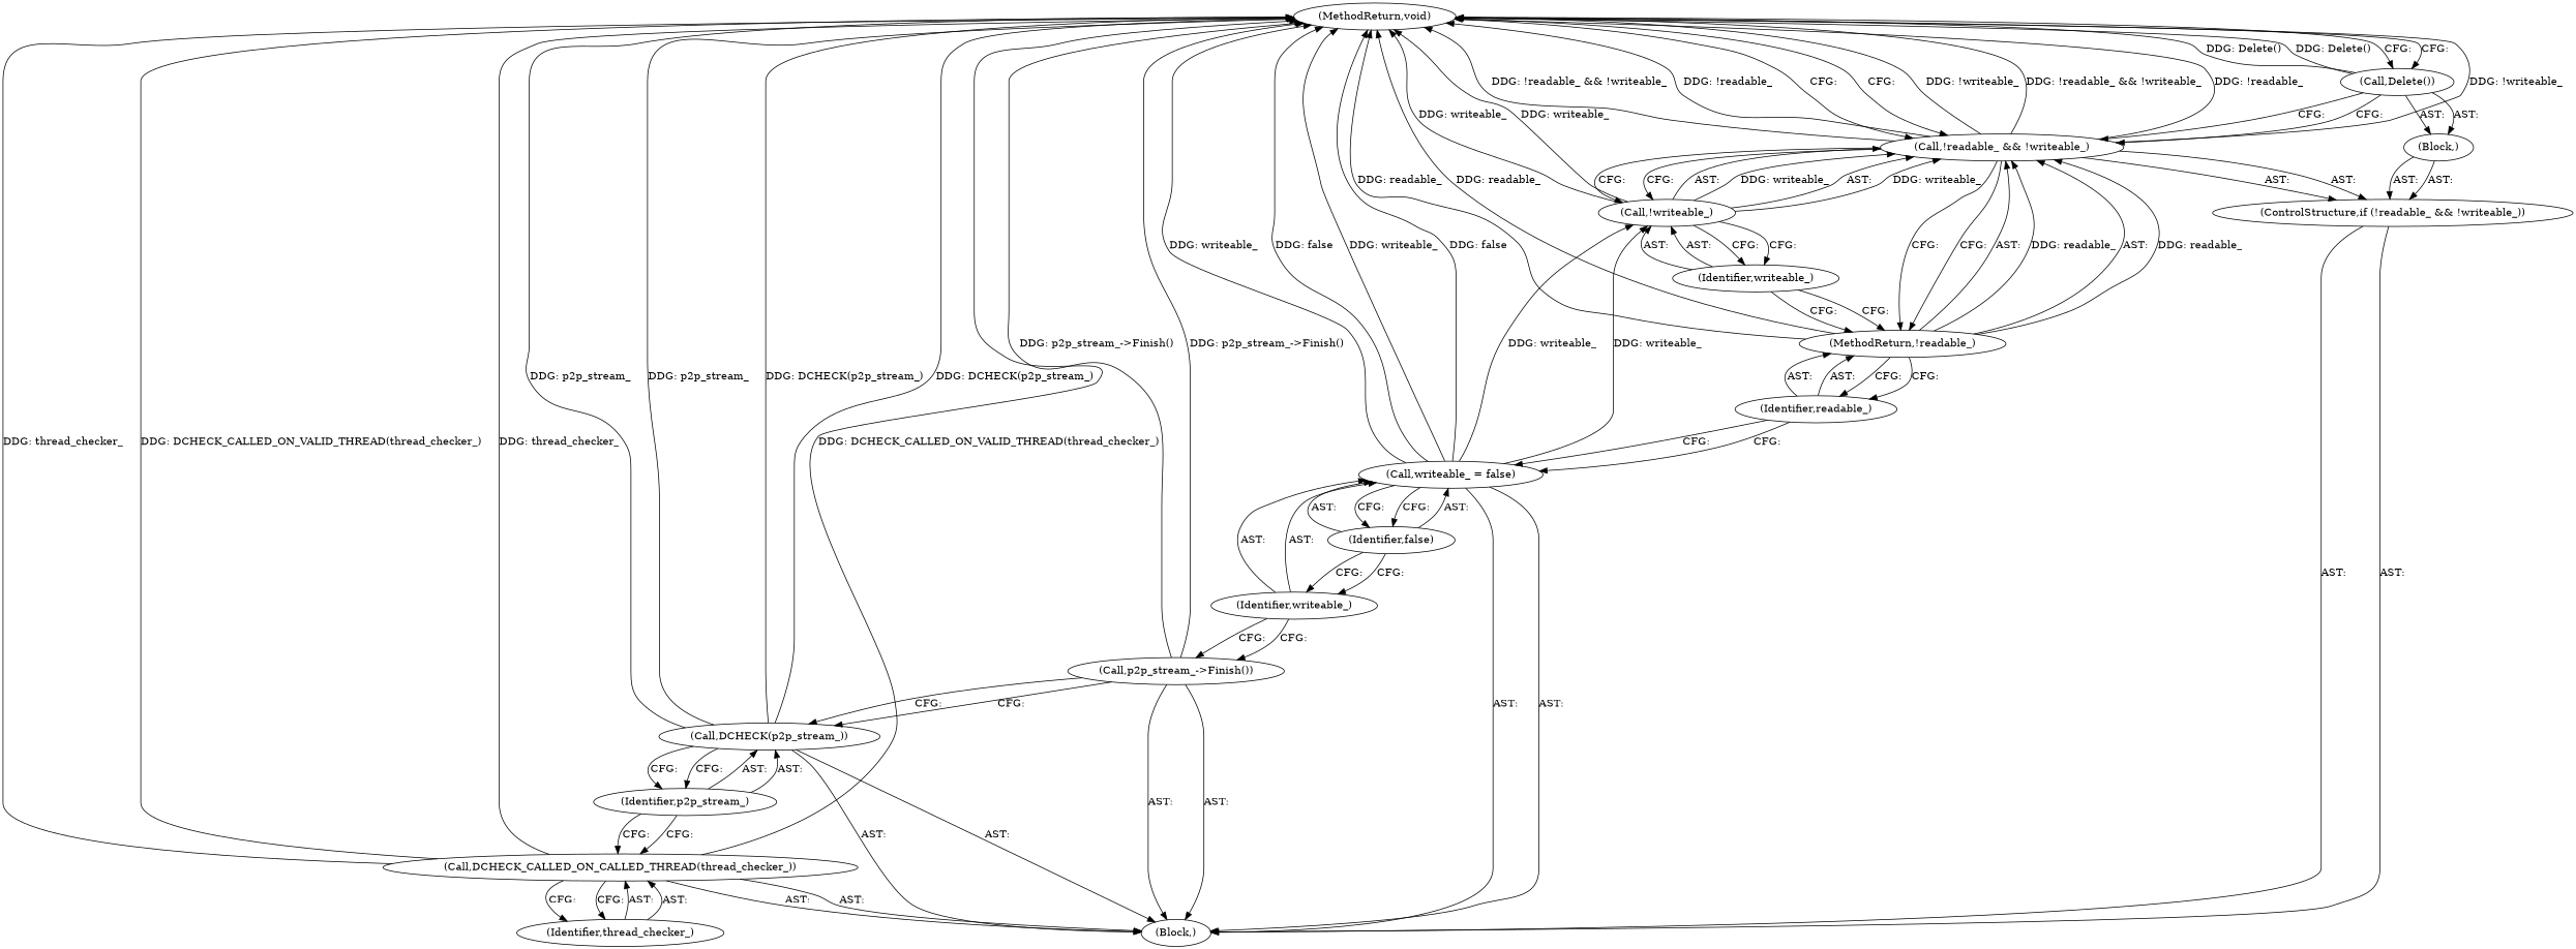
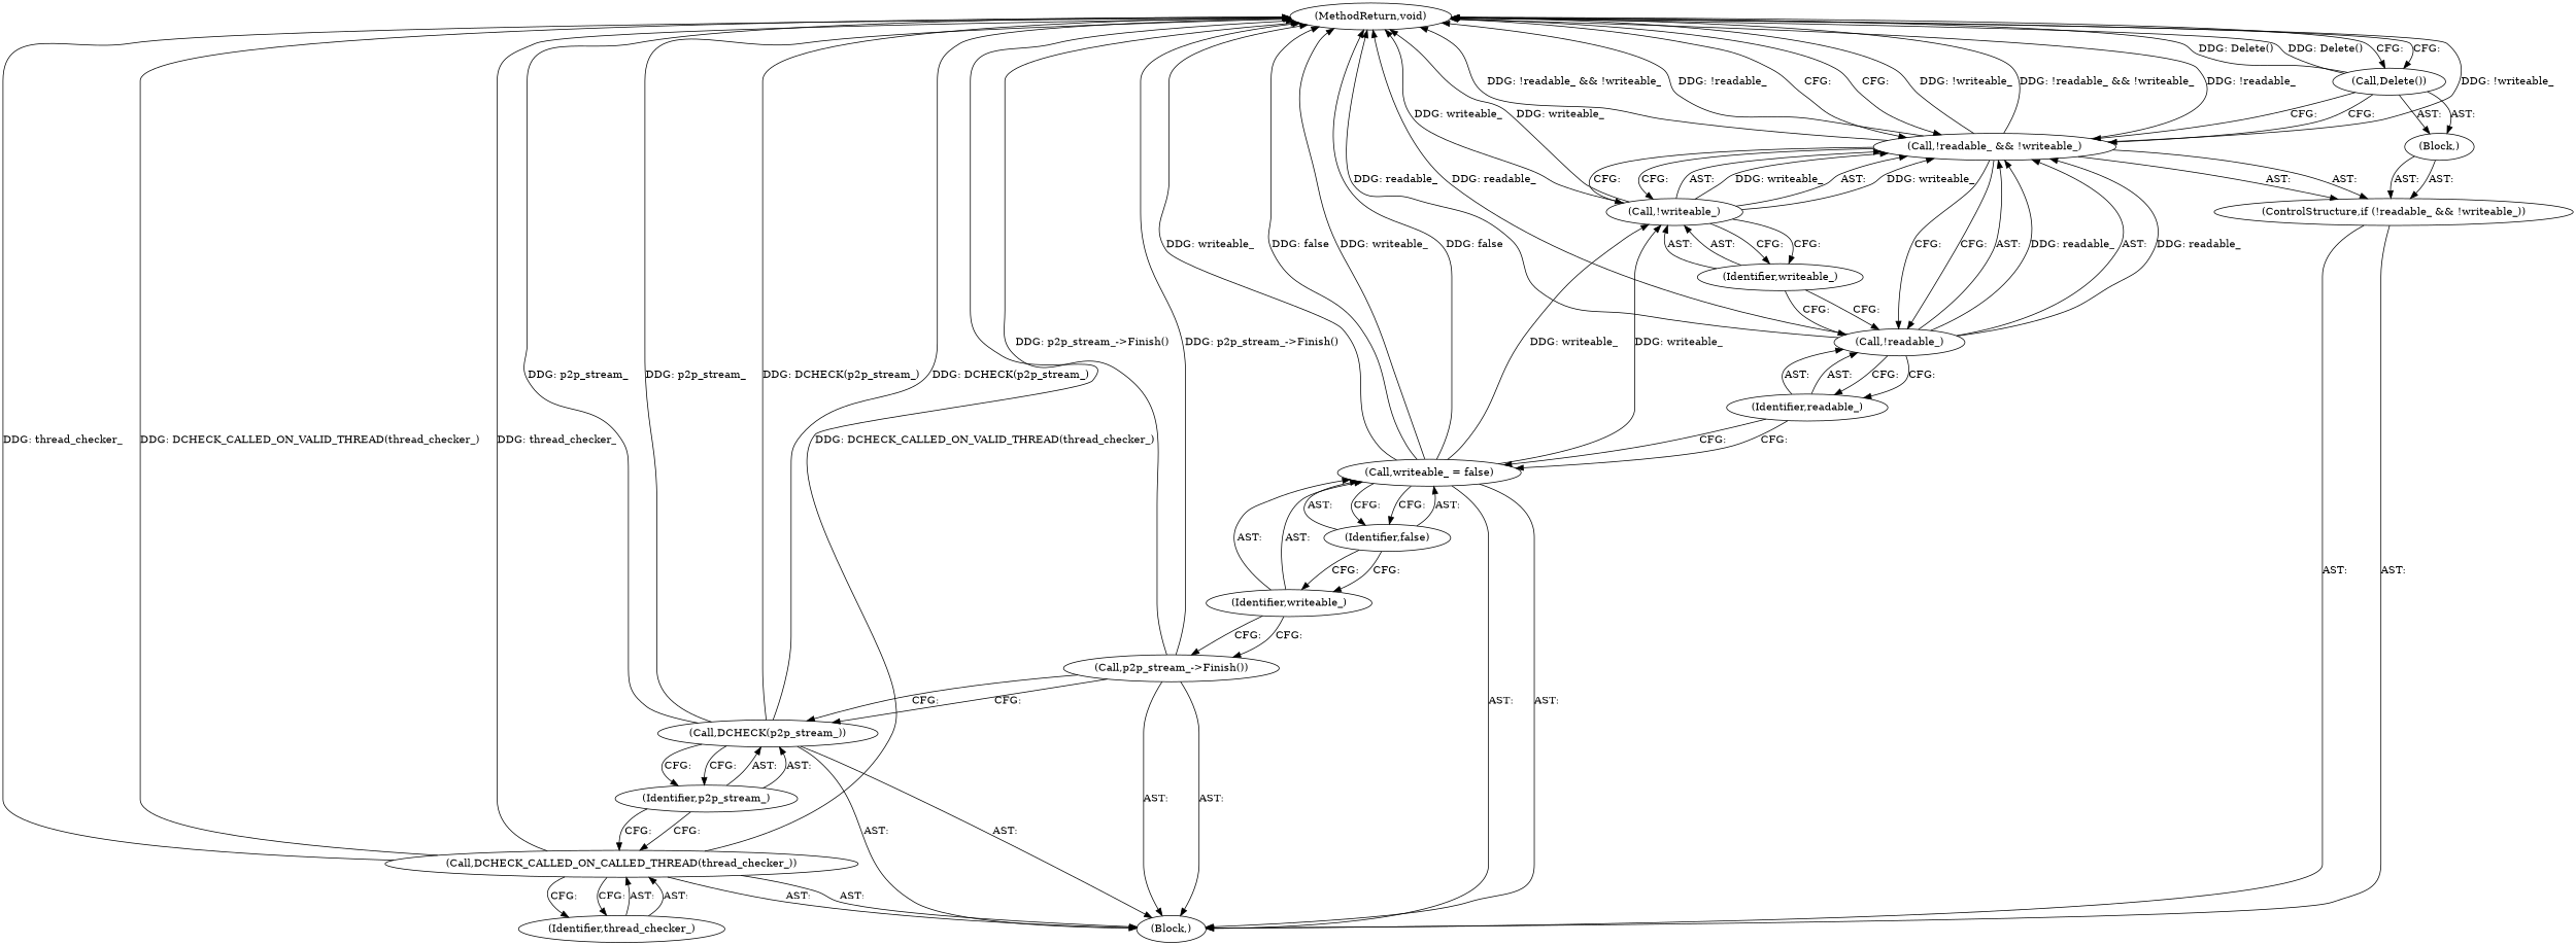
  digraph {
    n1 [label="(MethodReturn,void)"]
    n2 [label="(Call,!readable_ && !writeable_)"]
    n3 [label="(Call,Delete())"]
    n4 [label="(Call,!writeable_)"]
-   n5 [label="(MethodReturn,!readable_)"]
+   n5 [label="(Call,!readable_)"]
    n6 [label="(ControlStructure,if (!readable_ && !writeable_))"]
    n7 [label="(Block,)"]
    n8 [label="(Block,)"]
    n9 [label="(Call,DCHECK_CALLED_ON_CALLED_THREAD(thread_checker_))"]
    n10 [label="(Identifier,thread_checker_)"]
    n11 [label="(Identifier,p2p_stream_)"]
    n12 [label="(Call,DCHECK(p2p_stream_))"]
    n13 [label="(Call,p2p_stream_->Finish())"]
    n14 [label="(Identifier,false)"]
    n15 [label="(Call,writeable_ = false)"]
    n16 [label="(Identifier,writeable_)"]
    n17 [label="(Identifier,writeable_)"]
    n18 [label="(Identifier,readable_)"]
    n1 -> n2 [label="CFG: "]
    n1 -> n2 [label="CFG: "]
    n1 -> n3 [label="CFG: "]
    n1 -> n3 [label="CFG: "]
    n2 -> n1 [label="DDG: !writeable_"]
    n2 -> n1 [label="DDG: !readable_ && !writeable_"]
    n2 -> n1 [label="DDG: !readable_"]
    n2 -> n1 [label="DDG: !writeable_"]
    n2 -> n1 [label="DDG: !readable_ && !writeable_"]
    n2 -> n1 [label="DDG: !readable_"]
    n2 -> n4 [label="CFG: "]
    n2 -> n4 [label="CFG: "]
    n2 -> n5 [label="CFG: "]
    n2 -> n5 [label="CFG: "]
    n2 -> n6 [label="AST: "]
    n2 -> n6 [label="AST: "]
    n3 -> n1 [label="DDG: Delete()"]
    n3 -> n1 [label="DDG: Delete()"]
    n3 -> n2 [label="CFG: "]
    n3 -> n2 [label="CFG: "]
    n3 -> n7 [label="AST: "]
    n3 -> n7 [label="AST: "]
    n4 -> n1 [label="DDG: writeable_"]
    n4 -> n1 [label="DDG: writeable_"]
    n4 -> n2 [label="AST: "]
    n4 -> n2 [label="DDG: writeable_"]
    n4 -> n2 [label="AST: "]
    n4 -> n2 [label="DDG: writeable_"]
    n4 -> n17 [label="CFG: "]
    n4 -> n17 [label="CFG: "]
    n5 -> n1 [label="DDG: readable_"]
    n5 -> n1 [label="DDG: readable_"]
    n5 -> n2 [label="AST: "]
    n5 -> n2 [label="DDG: readable_"]
    n5 -> n2 [label="AST: "]
    n5 -> n2 [label="DDG: readable_"]
    n5 -> n18 [label="CFG: "]
    n5 -> n18 [label="CFG: "]
    n6 -> n8 [label="AST: "]
    n6 -> n8 [label="AST: "]
    n7 -> n6 [label="AST: "]
    n7 -> n6 [label="AST: "]
    n9 -> n1 [label="DDG: thread_checker_"]
    n9 -> n1 [label="DDG: DCHECK_CALLED_ON_VALID_THREAD(thread_checker_)"]
    n9 -> n1 [label="DDG: thread_checker_"]
    n9 -> n1 [label="DDG: DCHECK_CALLED_ON_VALID_THREAD(thread_checker_)"]
    n9 -> n8 [label="AST: "]
    n9 -> n8 [label="AST: "]
    n9 -> n10 [label="CFG: "]
    n9 -> n10 [label="CFG: "]
    n10 -> n9 [label="AST: "]
    n10 -> n9 [label="AST: "]
    n11 -> n9 [label="CFG: "]
    n11 -> n9 [label="CFG: "]
    n11 -> n12 [label="AST: "]
    n11 -> n12 [label="AST: "]
    n12 -> n1 [label="DDG: DCHECK(p2p_stream_)"]
    n12 -> n1 [label="DDG: p2p_stream_"]
    n12 -> n1 [label="DDG: DCHECK(p2p_stream_)"]
    n12 -> n1 [label="DDG: p2p_stream_"]
    n12 -> n8 [label="AST: "]
    n12 -> n8 [label="AST: "]
    n12 -> n11 [label="CFG: "]
    n12 -> n11 [label="CFG: "]
    n13 -> n1 [label="DDG: p2p_stream_->Finish()"]
    n13 -> n1 [label="DDG: p2p_stream_->Finish()"]
    n13 -> n8 [label="AST: "]
    n13 -> n8 [label="AST: "]
    n13 -> n12 [label="CFG: "]
    n13 -> n12 [label="CFG: "]
    n14 -> n15 [label="AST: "]
    n14 -> n15 [label="AST: "]
    n14 -> n16 [label="CFG: "]
    n14 -> n16 [label="CFG: "]
    n15 -> n1 [label="DDG: writeable_"]
    n15 -> n1 [label="DDG: false"]
    n15 -> n1 [label="DDG: writeable_"]
    n15 -> n1 [label="DDG: false"]
    n15 -> n4 [label="DDG: writeable_"]
    n15 -> n4 [label="DDG: writeable_"]
    n15 -> n8 [label="AST: "]
    n15 -> n8 [label="AST: "]
    n15 -> n14 [label="CFG: "]
    n15 -> n14 [label="CFG: "]
    n16 -> n13 [label="CFG: "]
    n16 -> n13 [label="CFG: "]
    n16 -> n15 [label="AST: "]
    n16 -> n15 [label="AST: "]
    n17 -> n4 [label="AST: "]
    n17 -> n4 [label="AST: "]
    n17 -> n5 [label="CFG: "]
    n17 -> n5 [label="CFG: "]
    n18 -> n5 [label="AST: "]
    n18 -> n5 [label="AST: "]
    n18 -> n15 [label="CFG: "]
    n18 -> n15 [label="CFG: "]
  }
